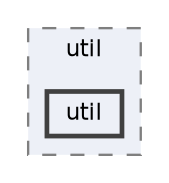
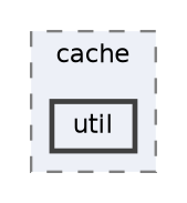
  digraph {
    compound=true
    n1 [color=grey25 fillcolor="#edf0f7" fontname=Helvetica fontsize=10 height=0.2 label=util shape=box style="filled,bold" width=0.4]
    subgraph cluster_1 {
      bgcolor="#edf0f7"
      fontname=Helvetica
      fontsize=10
-     label=util
+     label=cache
      pencolor=grey50
      style="filled,dashed"
      n1
    }
  }
